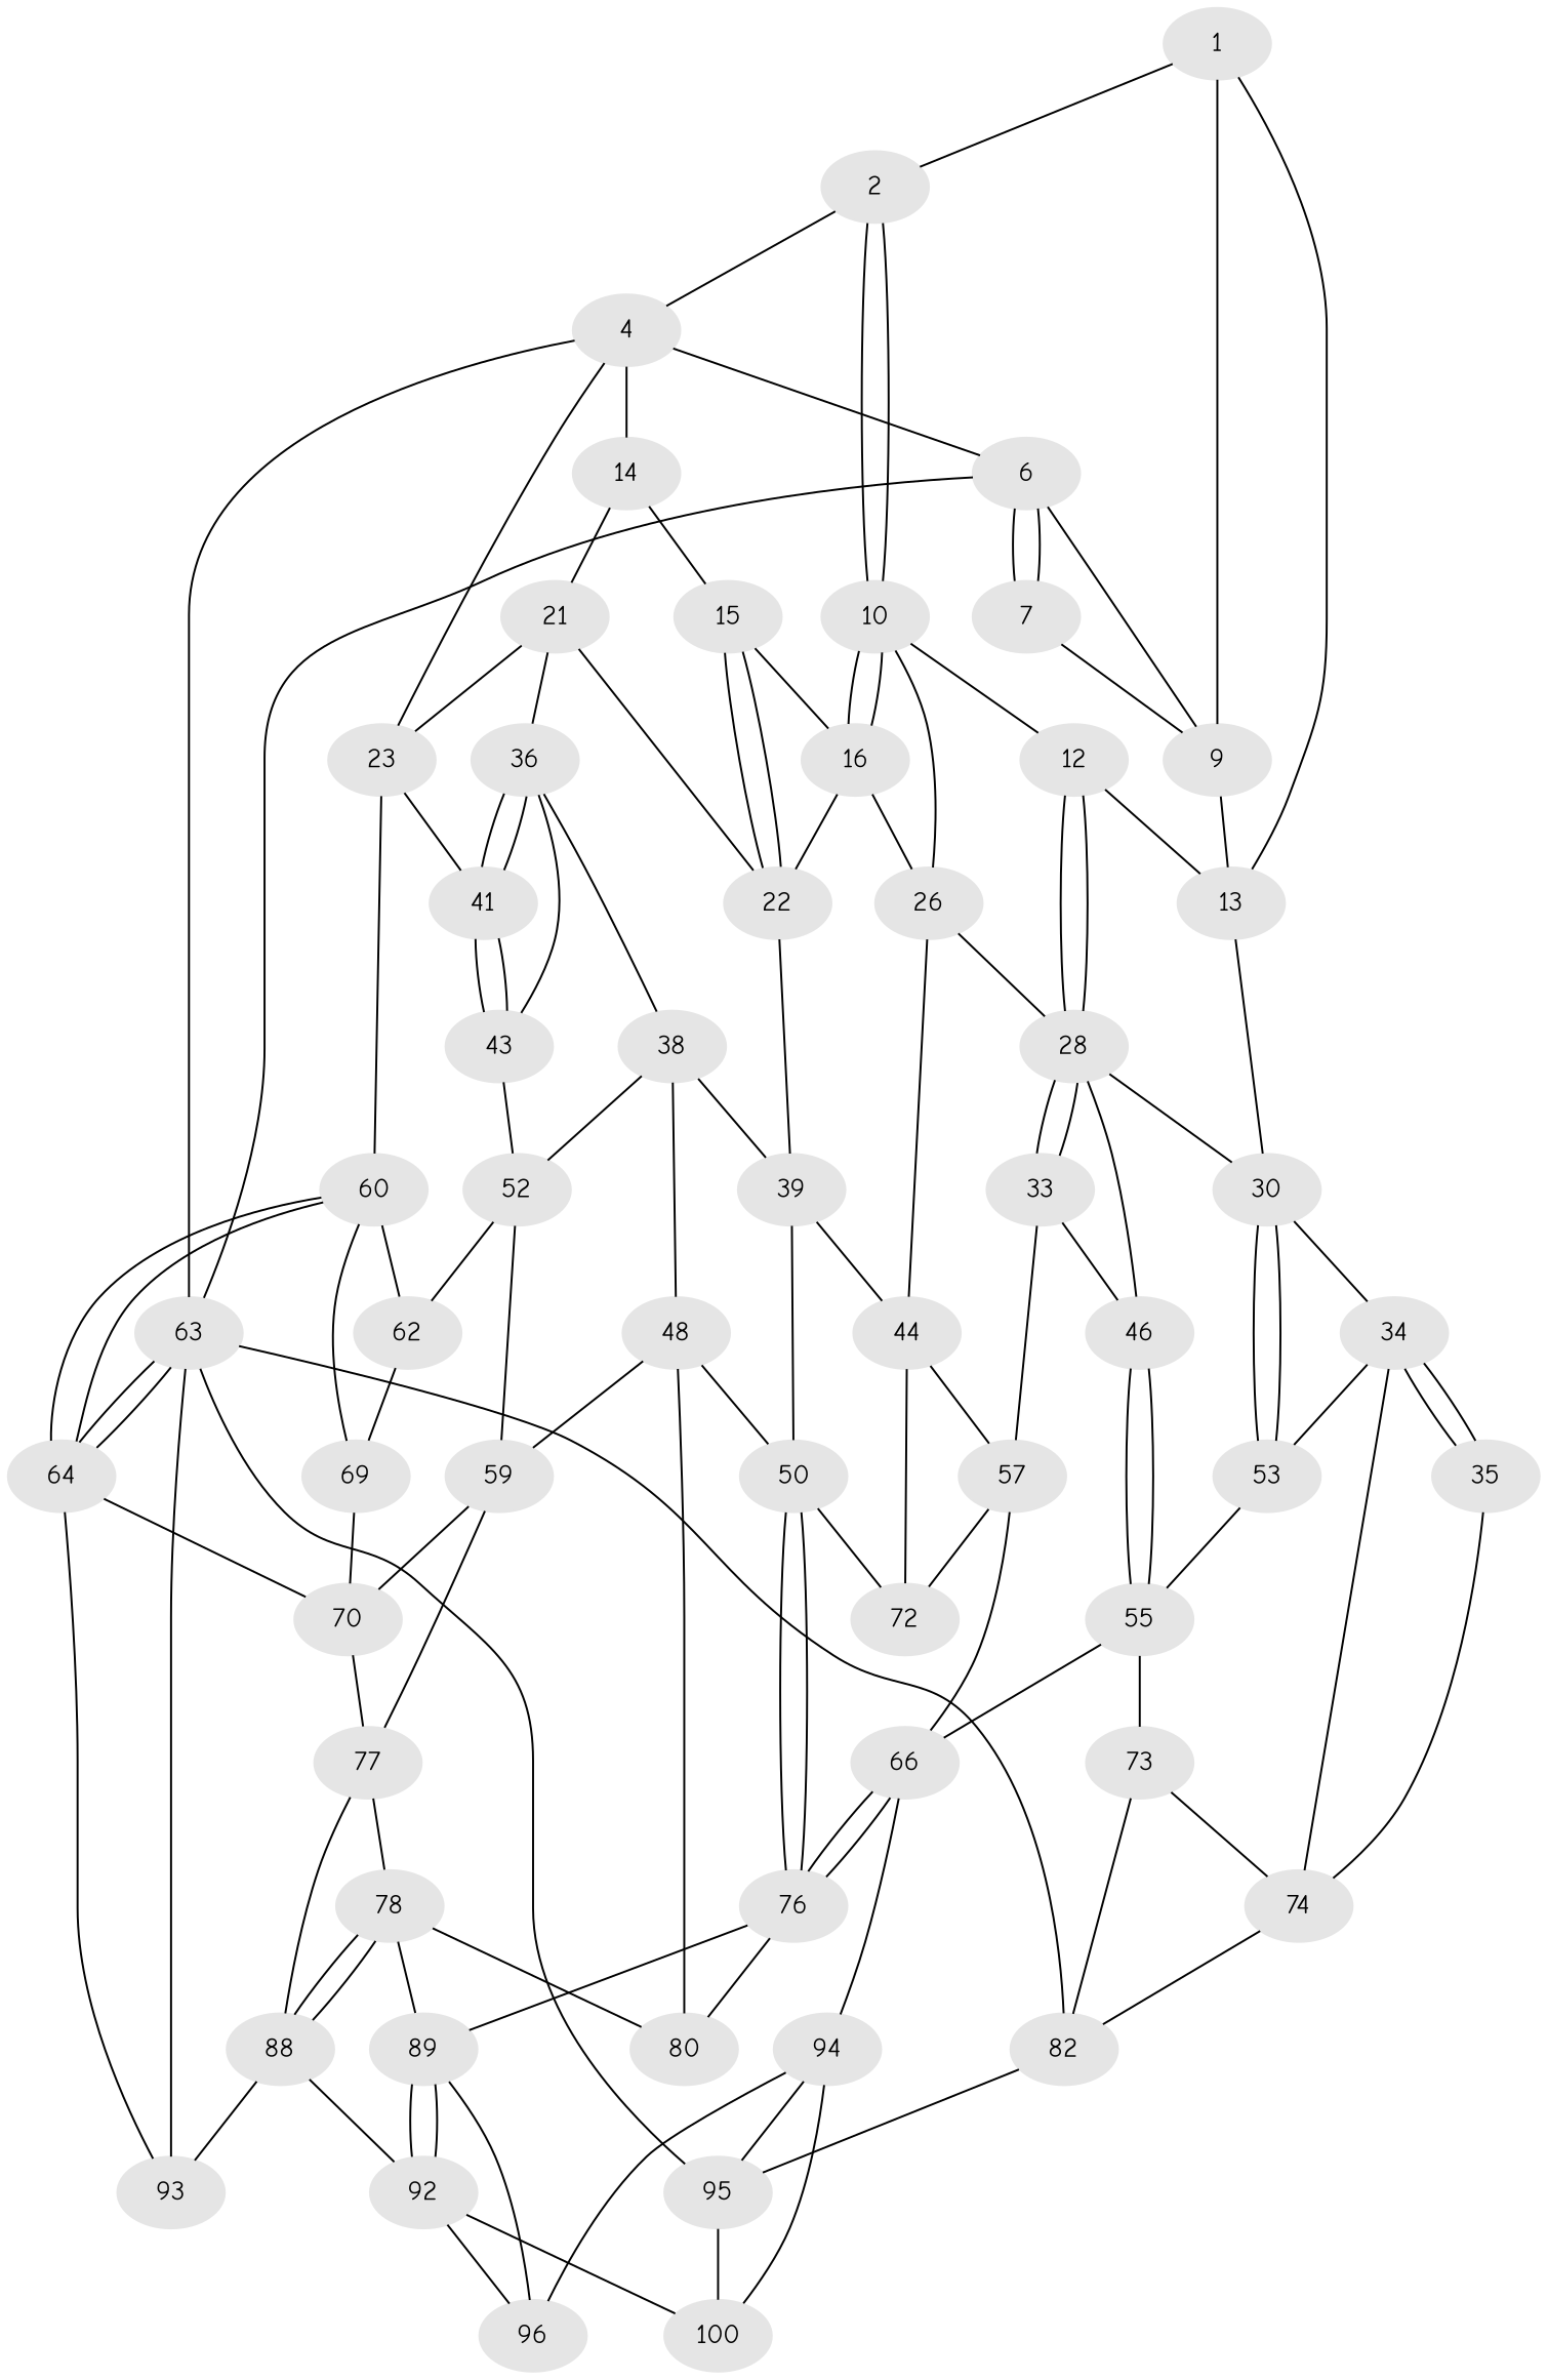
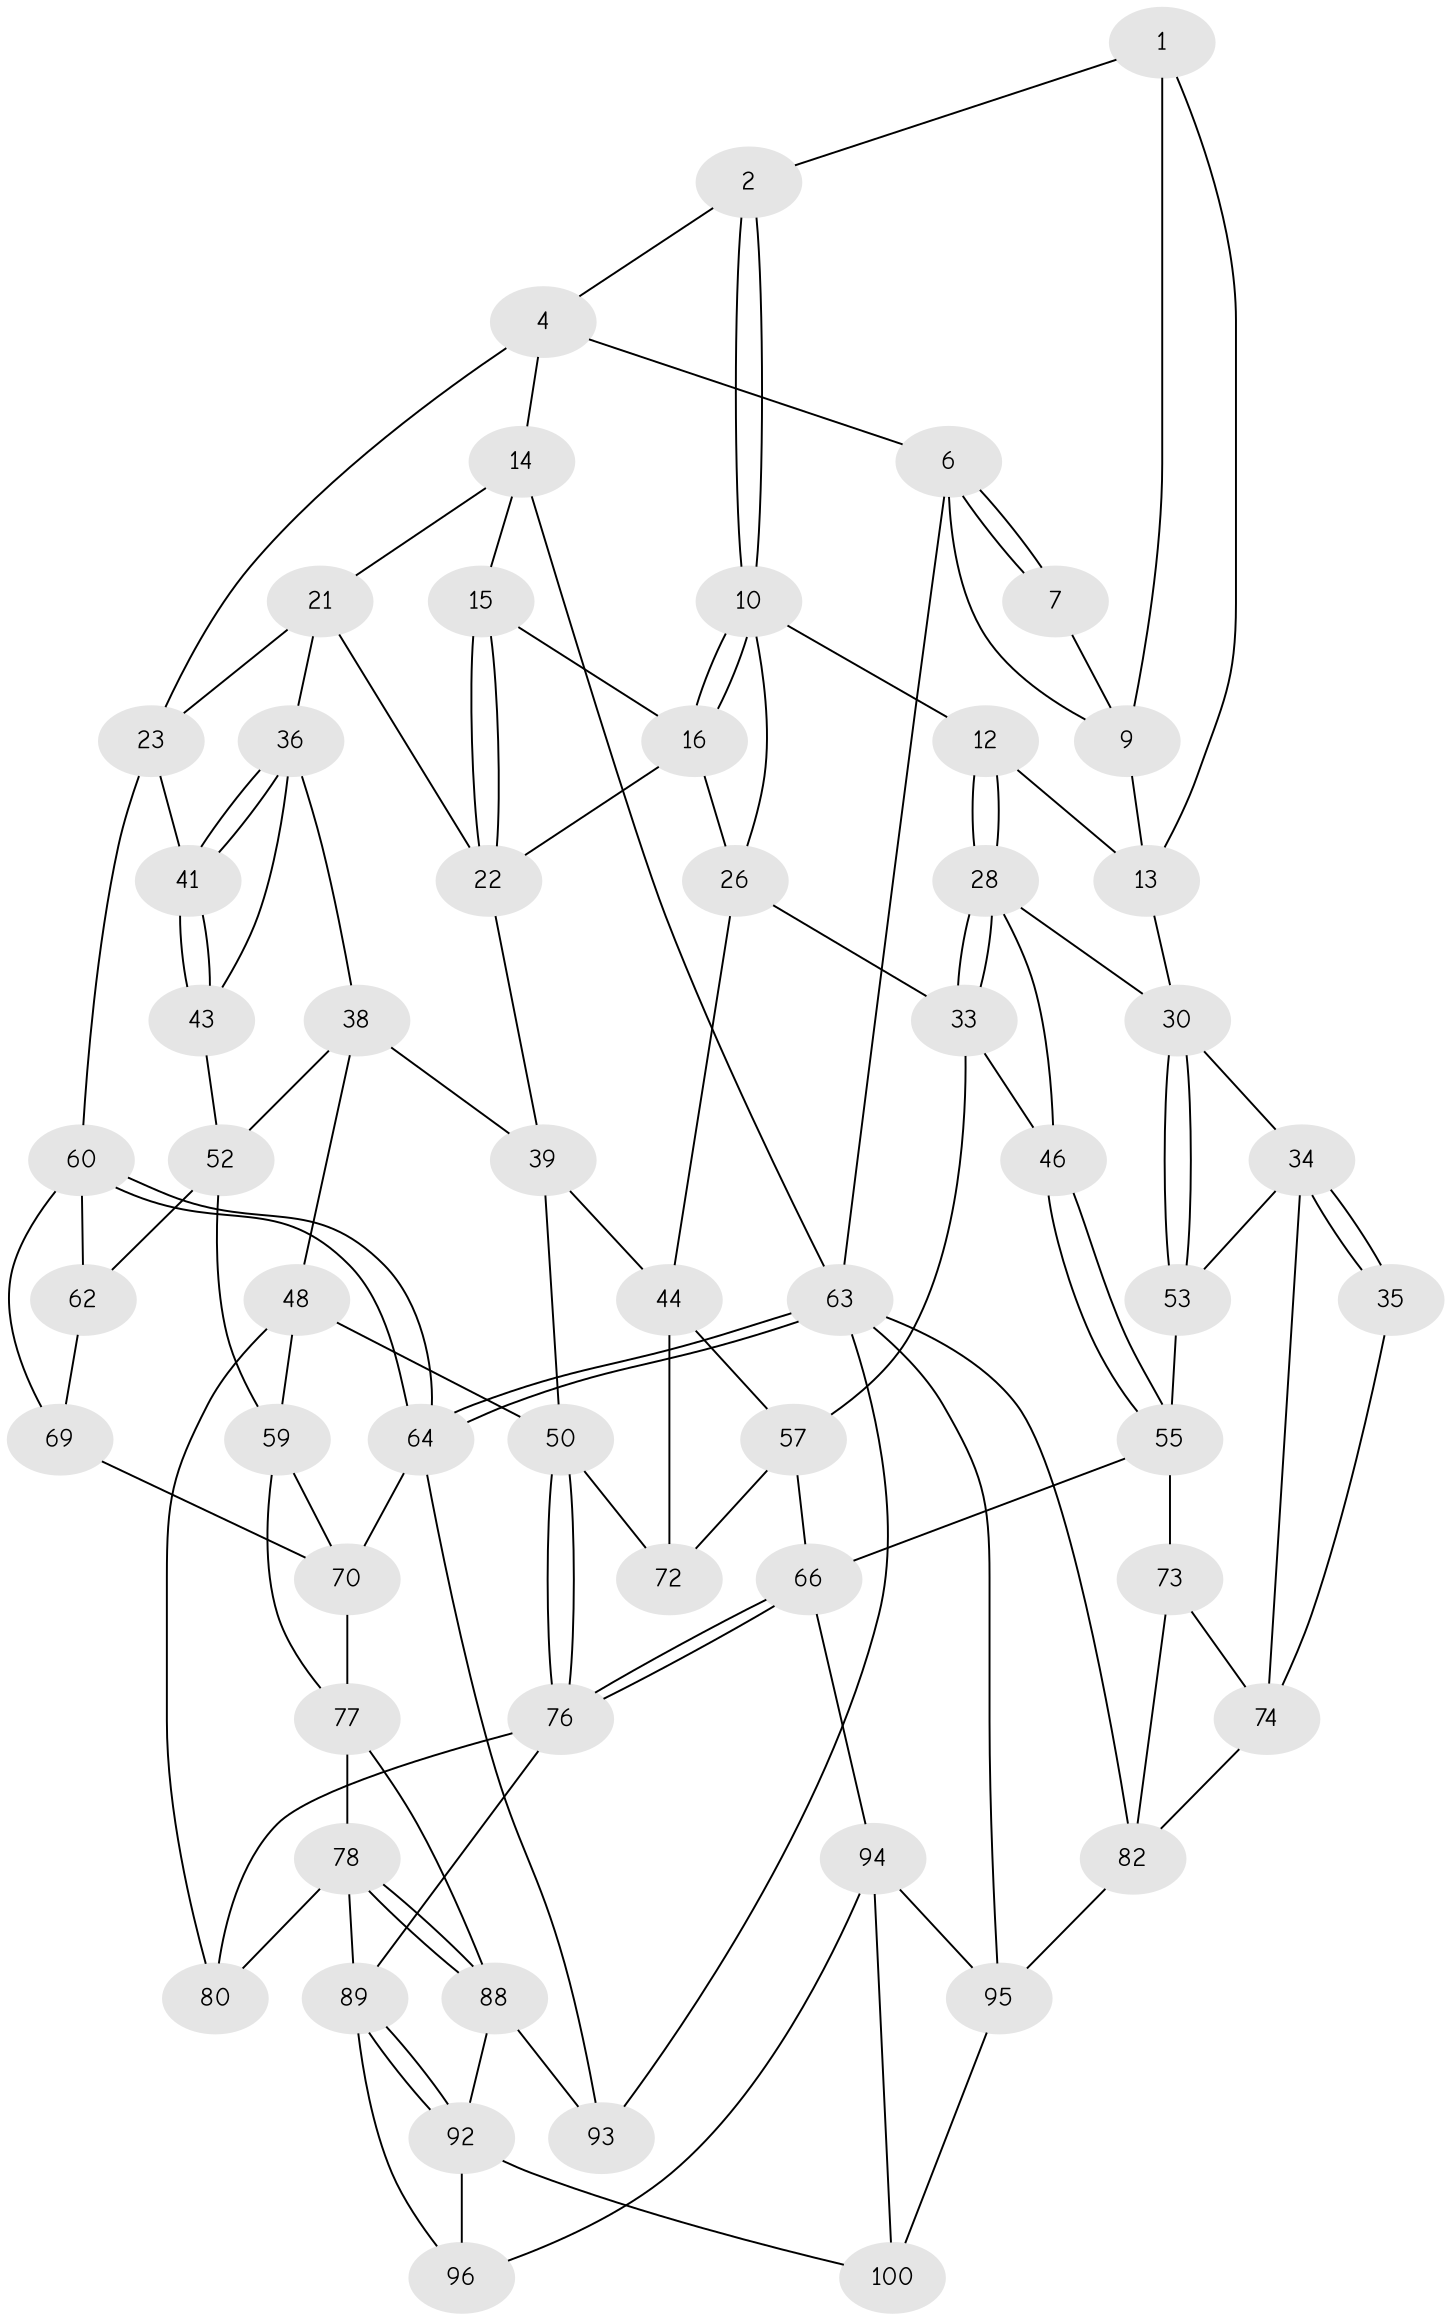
  graph {
    fontname="Comic Neue"
    node [color=gray90 fontname="Comic Neue" style=filled]
    edge [fontname="Comic Neue"]
    1 [super="+8"]
    2 [super="+3"]
    9 [super="+17"]
    13 [super="+20"]
    4 [super="+5"]
    10 [super="+11"]
    30 [super="+31"]
    14 [super="+19"]
    6 [super="+18"]
    23 [super="+40"]
    63 [super="+83"]
    12
    16 [super="+25"]
    26 [super="+32"]
    15
    21 [super="+24"]
    7
    41
    60 [super="+61"]
    64 [super="+86"]
    82 [super="+87"]
    93 [super="+99"]
    95 [super="+102"]
    74 [super="+75"]
    35
    28 [super="+29"]
    22 [super="+27"]
    33 [super="+45"]
    44 [super="+56"]
    46
    34 [super="+54"]
    53
    36 [super="+37"]
    39 [super="+43"]
    38 [super="+47"]
    n36 [label=43]
    50 [super="+51"]
    62
    69
    57 [super="+65"]
    72
    55 [super="+68"]
    66 [super="+67"]
    48 [super="+49"]
    52 [super="+58"]
    59 [super="+71"]
    80
    76 [super="+81"]
    73
    70 [super="+84"]
    77 [super="+85"]
    89 [super="+90"]
    94 [super="+97"]
    78 [super="+79"]
    88 [super="+91"]
    100 [super="+101"]
    96
    92 [super="+98"]
    1 -- 2
    1 -- 9
    1 -- 13
    2 -- 4
    2 -- 10
    2 -- 10
    9 -- 13
    13 -- 30
    4 -- 14
    4 -- 6
    4 -- 23
-   4 -- 63
+   14 -- 63
    10 -- 12
    10 -- 16
    10 -- 16
    10 -- 26
    30 -- 34
    30 -- 53
    30 -- 53
    14 -- 15
    14 -- 21
    6 -- 9
    6 -- 63
    6 -- 7
    6 -- 7
    23 -- 41
    23 -- 60
    63 -- 64
    63 -- 64
    63 -- 82
    63 -- 93
    63 -- 95
    12 -- 13
    12 -- 28
    12 -- 28
    16 -- 26
    16 -- 22
-   26 -- 28
+   26 -- 33
    26 -- 44
    15 -- 16
    15 -- 22
    15 -- 22
    21 -- 23
    21 -- 22
    21 -- 36
    7 -- 9
    41 -- n36
    41 -- n36
    60 -- 64
    60 -- 64
    60 -- 62
    60 -- 69
    64 -- 93
    64 -- 70
    82 -- 95
    95 -- 100
    74 -- 82
    35 -- 74
    28 -- 30
    28 -- 33
    28 -- 33
    28 -- 46
    22 -- 39
    33 -- 46
    33 -- 57
    44 -- 57
    44 -- 72
    46 -- 55
    46 -- 55
    34 -- 74
    34 -- 35
    34 -- 35
    34 -- 53
    53 -- 55
    36 -- 41
    36 -- 41
    36 -- 38
    36 -- n36
    39 -- 44
    39 -- 50
    38 -- 39
    38 -- 48
    38 -- 52
    n36 -- 52
    50 -- 72
    50 -- 76
    50 -- 76
    62 -- 69
    69 -- 70
    57 -- 72
    57 -- 66
    55 -- 66
    55 -- 73
    66 -- 76
    66 -- 76
    66 -- 94
    48 -- 50
    48 -- 59
    48 -- 80
    52 -- 62
    52 -- 59
    59 -- 70
    59 -- 77
    76 -- 80
    76 -- 89
    73 -- 82
    73 -- 74
    70 -- 77
    77 -- 78
    77 -- 88
    89 -- 96
    89 -- 92
    89 -- 92
    94 -- 95
    94 -- 100
    94 -- 96
    78 -- 80
    78 -- 89
    78 -- 88
    78 -- 88
    88 -- 93
    88 -- 92
    92 -- 100
    92 -- 96
  }
